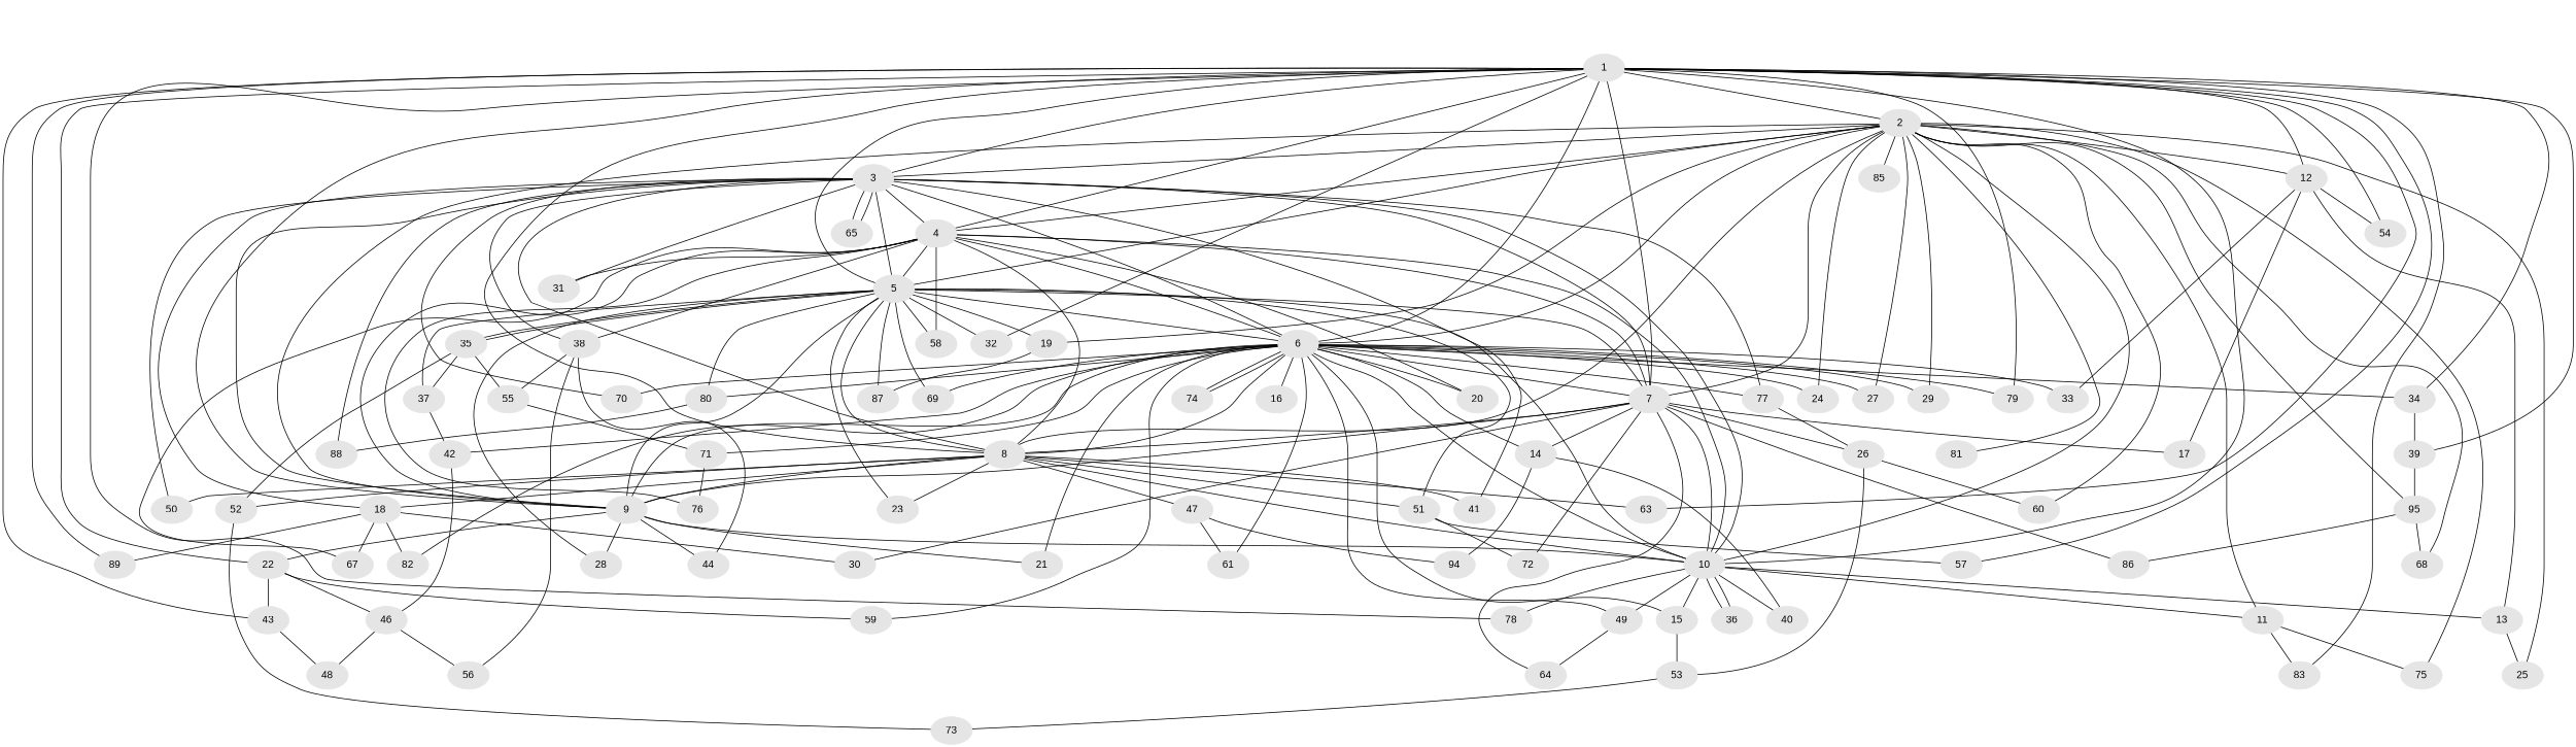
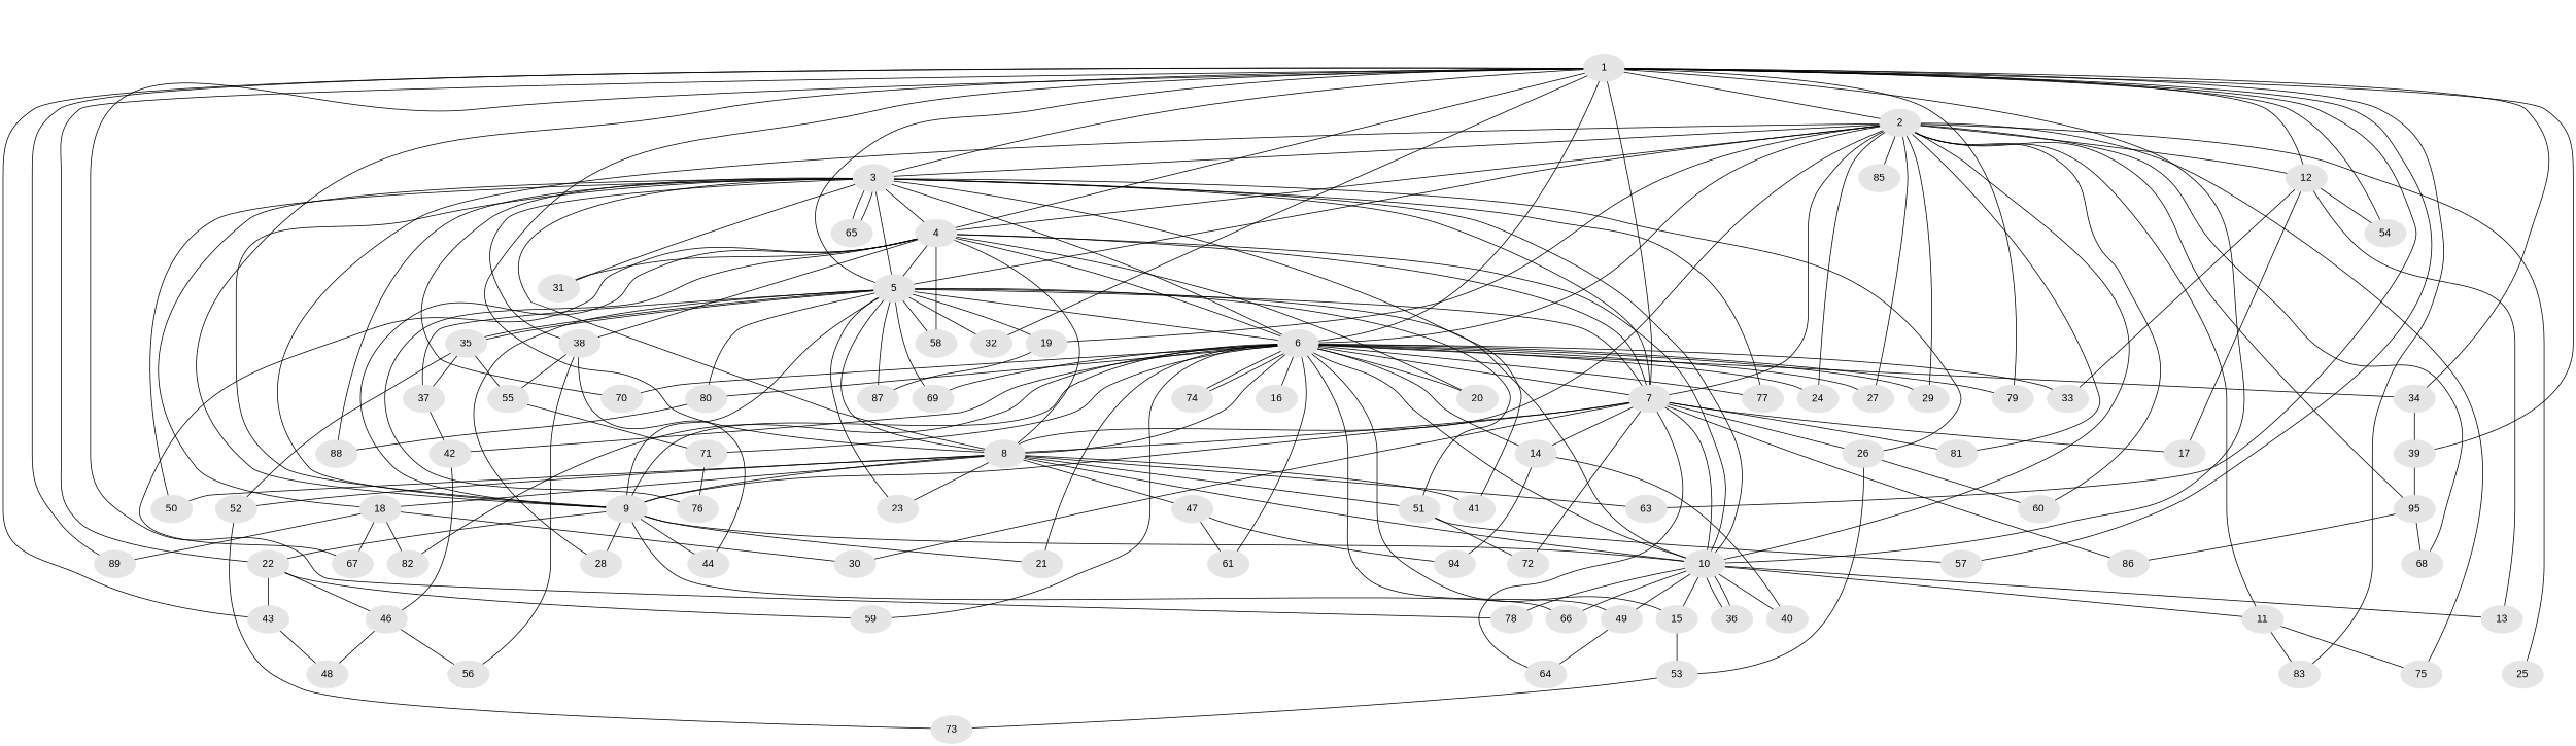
  graph {
    fontname="Liberation Sans"
    node [color=gray90 fontname="Liberation Sans" style=filled]
    edge [fontname="Liberation Sans"]
    1
    2
    3
    4
    5
    6
    7
    8
    9
    10
    12
    22
    32
    34
    39
    43
    54
    57
    63
    78
    79
    83
    89
    11
    19
    24
    25
    27
    29
    n30 [label=95]
    60
    68
    75
    81
    85
    18
    26
    31
    38
    41
    50
    65
    70
    77
    88
    20
    58
    67
    76
    23
    28
    35
    37
    51
    69
    80
    87
    14
    15
    16
    21
    33
    42
    49
    59
    61
    71
    74
    82
    17
    30
    64
    72
    86
    47
    52
    44
+   66
    13
    36
    40
    46
    48
    53
    55
    56
    n87 [label=94]
    73
    1 -- 2
    1 -- 3
    1 -- 4
    1 -- 5
    1 -- 6
    1 -- 7
    1 -- 8
    1 -- 9
    1 -- 10
    1 -- 12
    1 -- 22
    1 -- 32
    1 -- 34
    1 -- 39
    1 -- 43
    1 -- 54
    1 -- 57
    1 -- 63
    1 -- 78
    1 -- 79
    1 -- 83
    1 -- 89
    2 -- 3
    2 -- 4
    2 -- 5
    2 -- 6
    2 -- 7
    2 -- 8
    2 -- 9
    2 -- 10
    2 -- 12
    2 -- 11
    2 -- 19
    2 -- 24
    2 -- 25
    2 -- 27
    2 -- 29
    2 -- n30
    2 -- 60
    2 -- 68
    2 -- 75
    2 -- 81
    2 -- 85
    3 -- 4
    3 -- 5
    3 -- 6
    3 -- 7
    3 -- 8
    3 -- 9
    3 -- 10
    3 -- 18
-   77 -- 26
+   3 -- 26
    3 -- 31
    3 -- 38
    3 -- 41
    3 -- 50
    3 -- 65
    3 -- 65
    3 -- 70
    3 -- 77
    3 -- 88
    4 -- 5
    4 -- 6
    4 -- 7
    4 -- 8
    4 -- 9
    4 -- 10
    4 -- 31
    4 -- 38
    4 -- 20
    4 -- 58
    4 -- 67
    4 -- 76
    5 -- 6
    5 -- 7
    5 -- 8
    5 -- 9
    5 -- 10
    5 -- 32
    5 -- 19
    5 -- 58
    5 -- 23
    5 -- 28
    5 -- 35
    5 -- 35
    5 -- 37
    5 -- 51
    5 -- 69
    5 -- 80
    5 -- 87
    6 -- 7
    6 -- 8
    6 -- 9
    6 -- 10
    6 -- 34
    6 -- 79
    6 -- 24
    6 -- 27
    6 -- 29
    6 -- 70
    6 -- 77
    6 -- 20
    6 -- 69
    6 -- 80
    6 -- 14
    6 -- 15
    6 -- 16
    6 -- 21
    6 -- 33
    6 -- 42
    6 -- 49
    6 -- 59
    6 -- 61
    6 -- 71
    6 -- 74
    6 -- 74
    6 -- 82
    7 -- 8
    7 -- 9
    7 -- 10
+   7 -- 81
    7 -- 26
    7 -- 14
    7 -- 17
    7 -- 30
    7 -- 64
    7 -- 72
    7 -- 86
    8 -- 9
    8 -- 10
    8 -- 63
    8 -- 18
    8 -- 41
    8 -- 50
    8 -- 23
    8 -- 51
    8 -- 47
    8 -- 52
    9 -- 10
    9 -- 22
    9 -- 28
    9 -- 21
    9 -- 44
+   9 -- 66
    10 -- 78
    10 -- 11
    10 -- 15
    10 -- 49
+   10 -- 66
    10 -- 13
    10 -- 36
    10 -- 36
    10 -- 40
    12 -- 54
    12 -- 33
    12 -- 17
    12 -- 13
    22 -- 43
    22 -- 59
    22 -- 46
    34 -- 39
    39 -- n30
    43 -- 48
    11 -- 83
    11 -- 75
    19 -- 87
    n30 -- 68
    n30 -- 86
    18 -- 89
    18 -- 67
    18 -- 82
    18 -- 30
    26 -- 60
    26 -- 53
    38 -- 44
    38 -- 55
    38 -- 56
    35 -- 37
    35 -- 52
    35 -- 55
    37 -- 42
    51 -- 57
    51 -- 72
    80 -- 88
    14 -- 40
    14 -- n87
    15 -- 53
    42 -- 46
    49 -- 64
    71 -- 76
    47 -- 61
    47 -- n87
    52 -- 73
-   13 -- 25
    46 -- 48
    46 -- 56
    53 -- 73
    55 -- 71
  }
